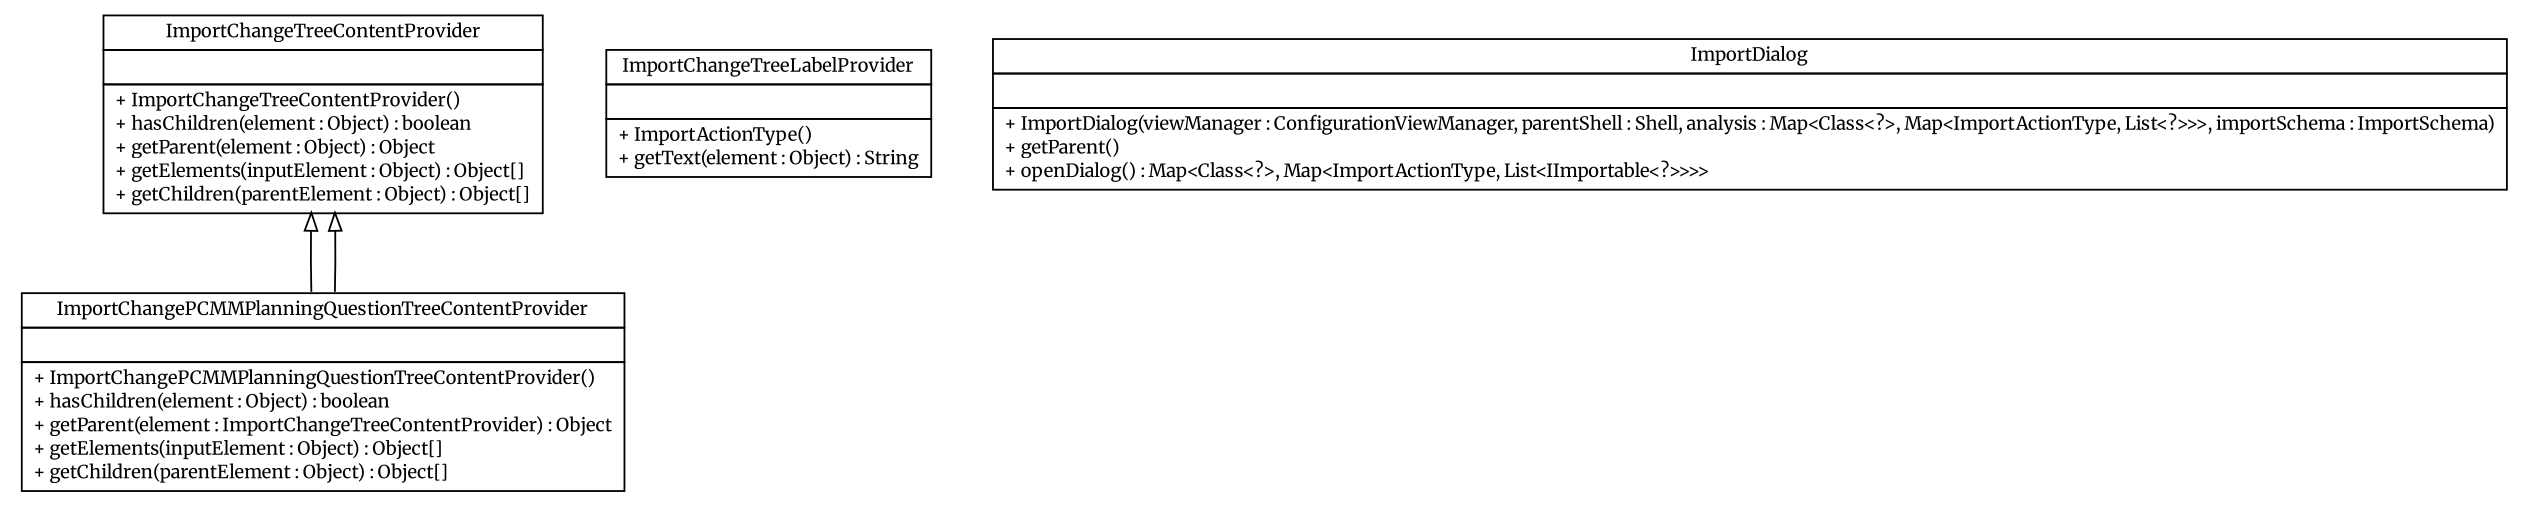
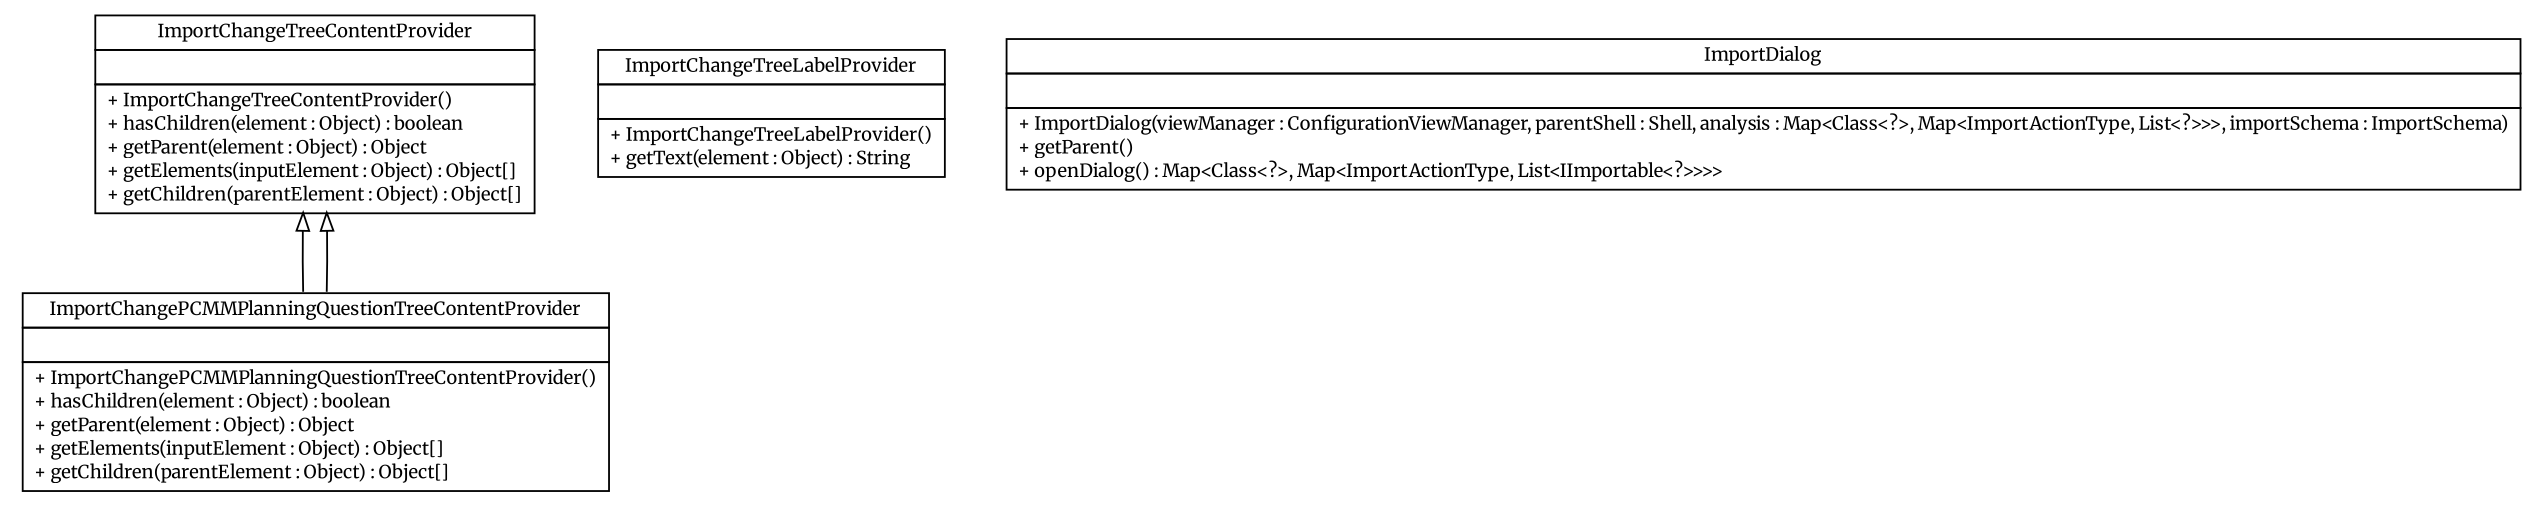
  digraph {
    fontname=Merriweather
    nodesep=0.25
    ranksep=0.5
    node [fontcolor=black fontname=Merriweather fontsize=10.0 shape=plaintext]
    edge [arrowtail=empty dir=back fontname=Merriweather fontsize=10 headport=p labelfontname=arial labelfontsize=10 tailport=p]
-   n1 [label=<<table title="gov.sandia.cf.parts.dialogs.importation.ImportChangePCMMPlanningQuestionTreeContentProvider" border="0" cellborder="1" cellspacing="0" cellpadding="2" port="p" href="./ImportChangePCMMPlanningQuestionTreeContentProvider.html"> 		<tr><td><table border="0" cellspacing="0" cellpadding="1"> <tr><td align="center" balign="center"> ImportChangePCMMPlanningQuestionTreeContentProvider </td></tr> 		</table></td></tr> 		<tr><td><table border="0" cellspacing="0" cellpadding="1"> <tr><td align="left" balign="left">  </td></tr> 		</table></td></tr> 		<tr><td><table border="0" cellspacing="0" cellpadding="1"> <tr><td align="left" balign="left"> + ImportChangePCMMPlanningQuestionTreeContentProvider() </td></tr> <tr><td align="left" balign="left"> + hasChildren(element : Object) : boolean </td></tr> <tr><td align="left" balign="left"> + getParent(element : ImportChangeTreeContentProvider) : Object </td></tr> <tr><td align="left" balign="left"> + getElements(inputElement : Object) : Object[] </td></tr> <tr><td align="left" balign="left"> + getChildren(parentElement : Object) : Object[] </td></tr> 		</table></td></tr> 		</table>>]
+   n1 [label=<<table title="gov.sandia.cf.parts.dialogs.importation.ImportChangePCMMPlanningQuestionTreeContentProvider" border="0" cellborder="1" cellspacing="0" cellpadding="2" port="p" href="./ImportChangePCMMPlanningQuestionTreeContentProvider.html"> 		<tr><td><table border="0" cellspacing="0" cellpadding="1"> <tr><td align="center" balign="center"> ImportChangePCMMPlanningQuestionTreeContentProvider </td></tr> 		</table></td></tr> 		<tr><td><table border="0" cellspacing="0" cellpadding="1"> <tr><td align="left" balign="left">  </td></tr> 		</table></td></tr> 		<tr><td><table border="0" cellspacing="0" cellpadding="1"> <tr><td align="left" balign="left"> + ImportChangePCMMPlanningQuestionTreeContentProvider() </td></tr> <tr><td align="left" balign="left"> + hasChildren(element : Object) : boolean </td></tr> <tr><td align="left" balign="left"> + getParent(element : Object) : Object </td></tr> <tr><td align="left" balign="left"> + getElements(inputElement : Object) : Object[] </td></tr> <tr><td align="left" balign="left"> + getChildren(parentElement : Object) : Object[] </td></tr> 		</table></td></tr> 		</table>>]
    n2 [label=<<table title="gov.sandia.cf.parts.dialogs.importation.ImportChangeTreeContentProvider" border="0" cellborder="1" cellspacing="0" cellpadding="2" port="p" href="./ImportChangeTreeContentProvider.html"> 		<tr><td><table border="0" cellspacing="0" cellpadding="1"> <tr><td align="center" balign="center"> ImportChangeTreeContentProvider </td></tr> 		</table></td></tr> 		<tr><td><table border="0" cellspacing="0" cellpadding="1"> <tr><td align="left" balign="left">  </td></tr> 		</table></td></tr> 		<tr><td><table border="0" cellspacing="0" cellpadding="1"> <tr><td align="left" balign="left"> + ImportChangeTreeContentProvider() </td></tr> <tr><td align="left" balign="left"> + hasChildren(element : Object) : boolean </td></tr> <tr><td align="left" balign="left"> + getParent(element : Object) : Object </td></tr> <tr><td align="left" balign="left"> + getElements(inputElement : Object) : Object[] </td></tr> <tr><td align="left" balign="left"> + getChildren(parentElement : Object) : Object[] </td></tr> 		</table></td></tr> 		</table>>]
-   n3 [label=<<table title="gov.sandia.cf.parts.dialogs.importation.ImportChangeTreeLabelProvider" border="0" cellborder="1" cellspacing="0" cellpadding="2" port="p" href="./ImportChangeTreeLabelProvider.html"> 		<tr><td><table border="0" cellspacing="0" cellpadding="1"> <tr><td align="center" balign="center"> ImportChangeTreeLabelProvider </td></tr> 		</table></td></tr> 		<tr><td><table border="0" cellspacing="0" cellpadding="1"> <tr><td align="left" balign="left">  </td></tr> 		</table></td></tr> 		<tr><td><table border="0" cellspacing="0" cellpadding="1"> <tr><td align="left" balign="left"> + ImportActionType() </td></tr> <tr><td align="left" balign="left"> + getText(element : Object) : String </td></tr> 		</table></td></tr> 		</table>>]
+   n3 [label=<<table title="gov.sandia.cf.parts.dialogs.importation.ImportChangeTreeLabelProvider" border="0" cellborder="1" cellspacing="0" cellpadding="2" port="p" href="./ImportChangeTreeLabelProvider.html"> 		<tr><td><table border="0" cellspacing="0" cellpadding="1"> <tr><td align="center" balign="center"> ImportChangeTreeLabelProvider </td></tr> 		</table></td></tr> 		<tr><td><table border="0" cellspacing="0" cellpadding="1"> <tr><td align="left" balign="left">  </td></tr> 		</table></td></tr> 		<tr><td><table border="0" cellspacing="0" cellpadding="1"> <tr><td align="left" balign="left"> + ImportChangeTreeLabelProvider() </td></tr> <tr><td align="left" balign="left"> + getText(element : Object) : String </td></tr> 		</table></td></tr> 		</table>>]
    n4 [label=<<table title="gov.sandia.cf.parts.dialogs.importation.ImportDialog" border="0" cellborder="1" cellspacing="0" cellpadding="2" port="p" href="./ImportDialog.html"> 		<tr><td><table border="0" cellspacing="0" cellpadding="1"> <tr><td align="center" balign="center"> ImportDialog </td></tr> 		</table></td></tr> 		<tr><td><table border="0" cellspacing="0" cellpadding="1"> <tr><td align="left" balign="left">  </td></tr> 		</table></td></tr> 		<tr><td><table border="0" cellspacing="0" cellpadding="1"> <tr><td align="left" balign="left"> + ImportDialog(viewManager : ConfigurationViewManager, parentShell : Shell, analysis : Map&lt;Class&lt;?&gt;, Map&lt;ImportActionType, List&lt;?&gt;&gt;&gt;, importSchema : ImportSchema) </td></tr> <tr><td align="left" balign="left"> + getParent() </td></tr> <tr><td align="left" balign="left"> + openDialog() : Map&lt;Class&lt;?&gt;, Map&lt;ImportActionType, List&lt;IImportable&lt;?&gt;&gt;&gt;&gt; </td></tr> 		</table></td></tr> 		</table>>]
    n2 -> n1
    n2 -> n1
  }
